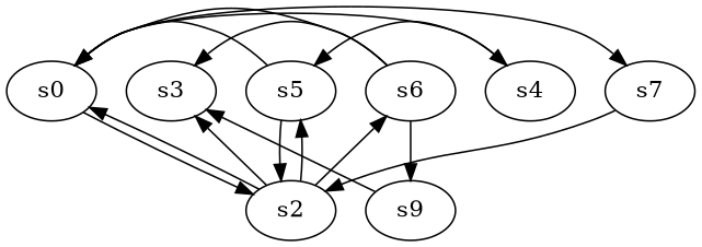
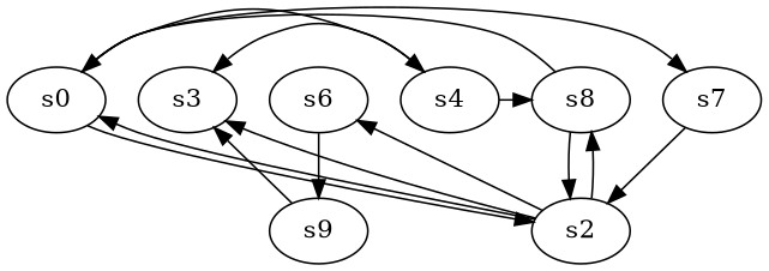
  digraph {
    node [player=0]
    s0
    s2
    s7 [player=1]
    s4
    s3 [player=1]
-   s5 [player=1]
+   s5 [player=1 label=s8]
    s6 [player=1]
    n8 [label=s9]
    s0 -> s2 [constraint="time == 0 || time == 3"]
    s0 -> s7 [constraint="time % 2 == 1 && time % 3 == 2"]
    s0 -> s4 [constraint="time % 3 == 1 || time % 3 == 1"]
    s2 -> s0 [constraint="time % 3 == 1 && time % 3 == 0"]
    s2 -> s3 [constraint="!(time % 5 == 1)"]
    s2 -> s5 [constraint="time == 4 || time == 6 || time == 7 || time == 11 || time == 13"]
    s2 -> s6 [constraint="time % 2 == 1 && time % 5 == 1"]
    s7 -> s2 [constraint="time % 4 == 1 || time % 3 == 0"]
    s4 -> s5 [constraint="time % 4 == 2 || time % 3 == 0"]
    s5 -> s0 [constraint="!(time % 3 == 0)"]
    s5 -> s2
-   s6 -> s0 [constraint="time == 3 || time == 14 || time == 24"]
-   s6 -> s3 [constraint="!(time % 4 == 2)"]
+   s4 -> s3 [constraint="!(time % 4 == 2)"]
    s6 -> n8
    n8 -> s3 [constraint="!(time % 2 == 1)"]
  }
